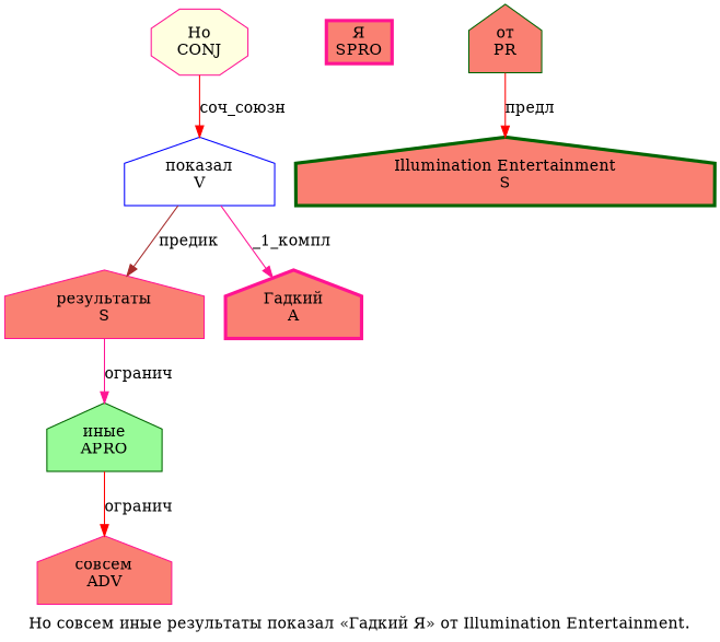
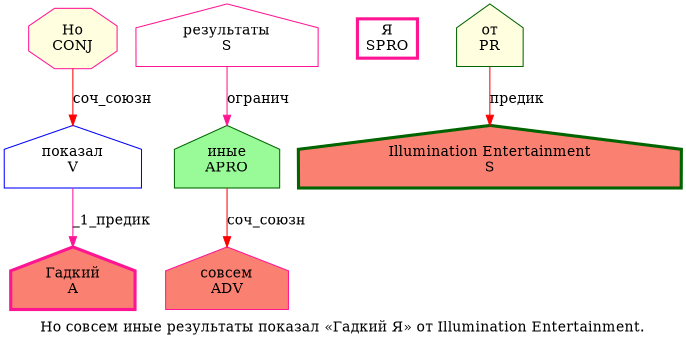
  digraph {
    label="Но совсем иные результаты показал «Гадкий Я» от Illumination Entertainment."
    node [color=deeppink fillcolor=salmon penwidth=1 shape=house style=filled]
    edge [color=red]
    n1 [fillcolor=lightyellow label="Но\nCONJ" shape=octagon]
    n2 [color=blue fillcolor=white label="показал\nV"]
-   n3 [label="результаты\nS"]
+   n3 [fillcolor=white label="результаты\nS"]
    n4 [label="Гадкий\nA" penwidth=3]
    n5 [label="совсем\nADV"]
    n6 [color=darkgreen fillcolor=palegreen label="иные\nAPRO"]
-   n7 [label="Я\nSPRO" penwidth=3 shape=box]
-   n8 [color=darkgreen label="от\nPR"]
+   n7 [fillcolor=white label="Я\nSPRO" penwidth=3 shape=box]
+   n8 [color=darkgreen fillcolor=lightyellow label="от\nPR"]
    n9 [color=darkgreen label="Illumination Entertainment\nS" penwidth=3]
    n1 -> n2 [label="соч_союзн"]
-   n2 -> n3 [color=brown label="предик"]
-   n2 -> n4 [color=deeppink label="_1_компл"]
+   n2 -> n4 [color=deeppink label="_1_предик"]
    n3 -> n6 [color=deeppink label="огранич"]
-   n6 -> n5 [label="огранич"]
-   n8 -> n9 [label="предл"]
+   n6 -> n5 [label="соч_союзн"]
+   n8 -> n9 [label="предик"]
  }
